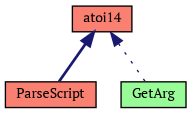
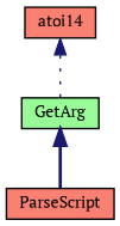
  digraph {
    fontname="PT Serif"
    rankdir=TB
    node [color=black fillcolor=salmon fontname="PT Serif" fontsize=10 shape=record style=filled]
    edge [color=midnightblue dir=back fontname="PT Serif" fontsize=10 labelfontname=Helvetica labelfontsize=10]
    n1 [fontcolor=black height=0.2 label=atoi14 width=0.4]
    n2 [height=0.2 label=ParseScript width=0.4]
    n3 [fillcolor=palegreen height=0.2 label=GetArg width=0.4]
-   n1 -> n2 [style=bold]
+   n3 -> n2 [style=bold]
    n1 -> n3 [style=dotted]
  }
